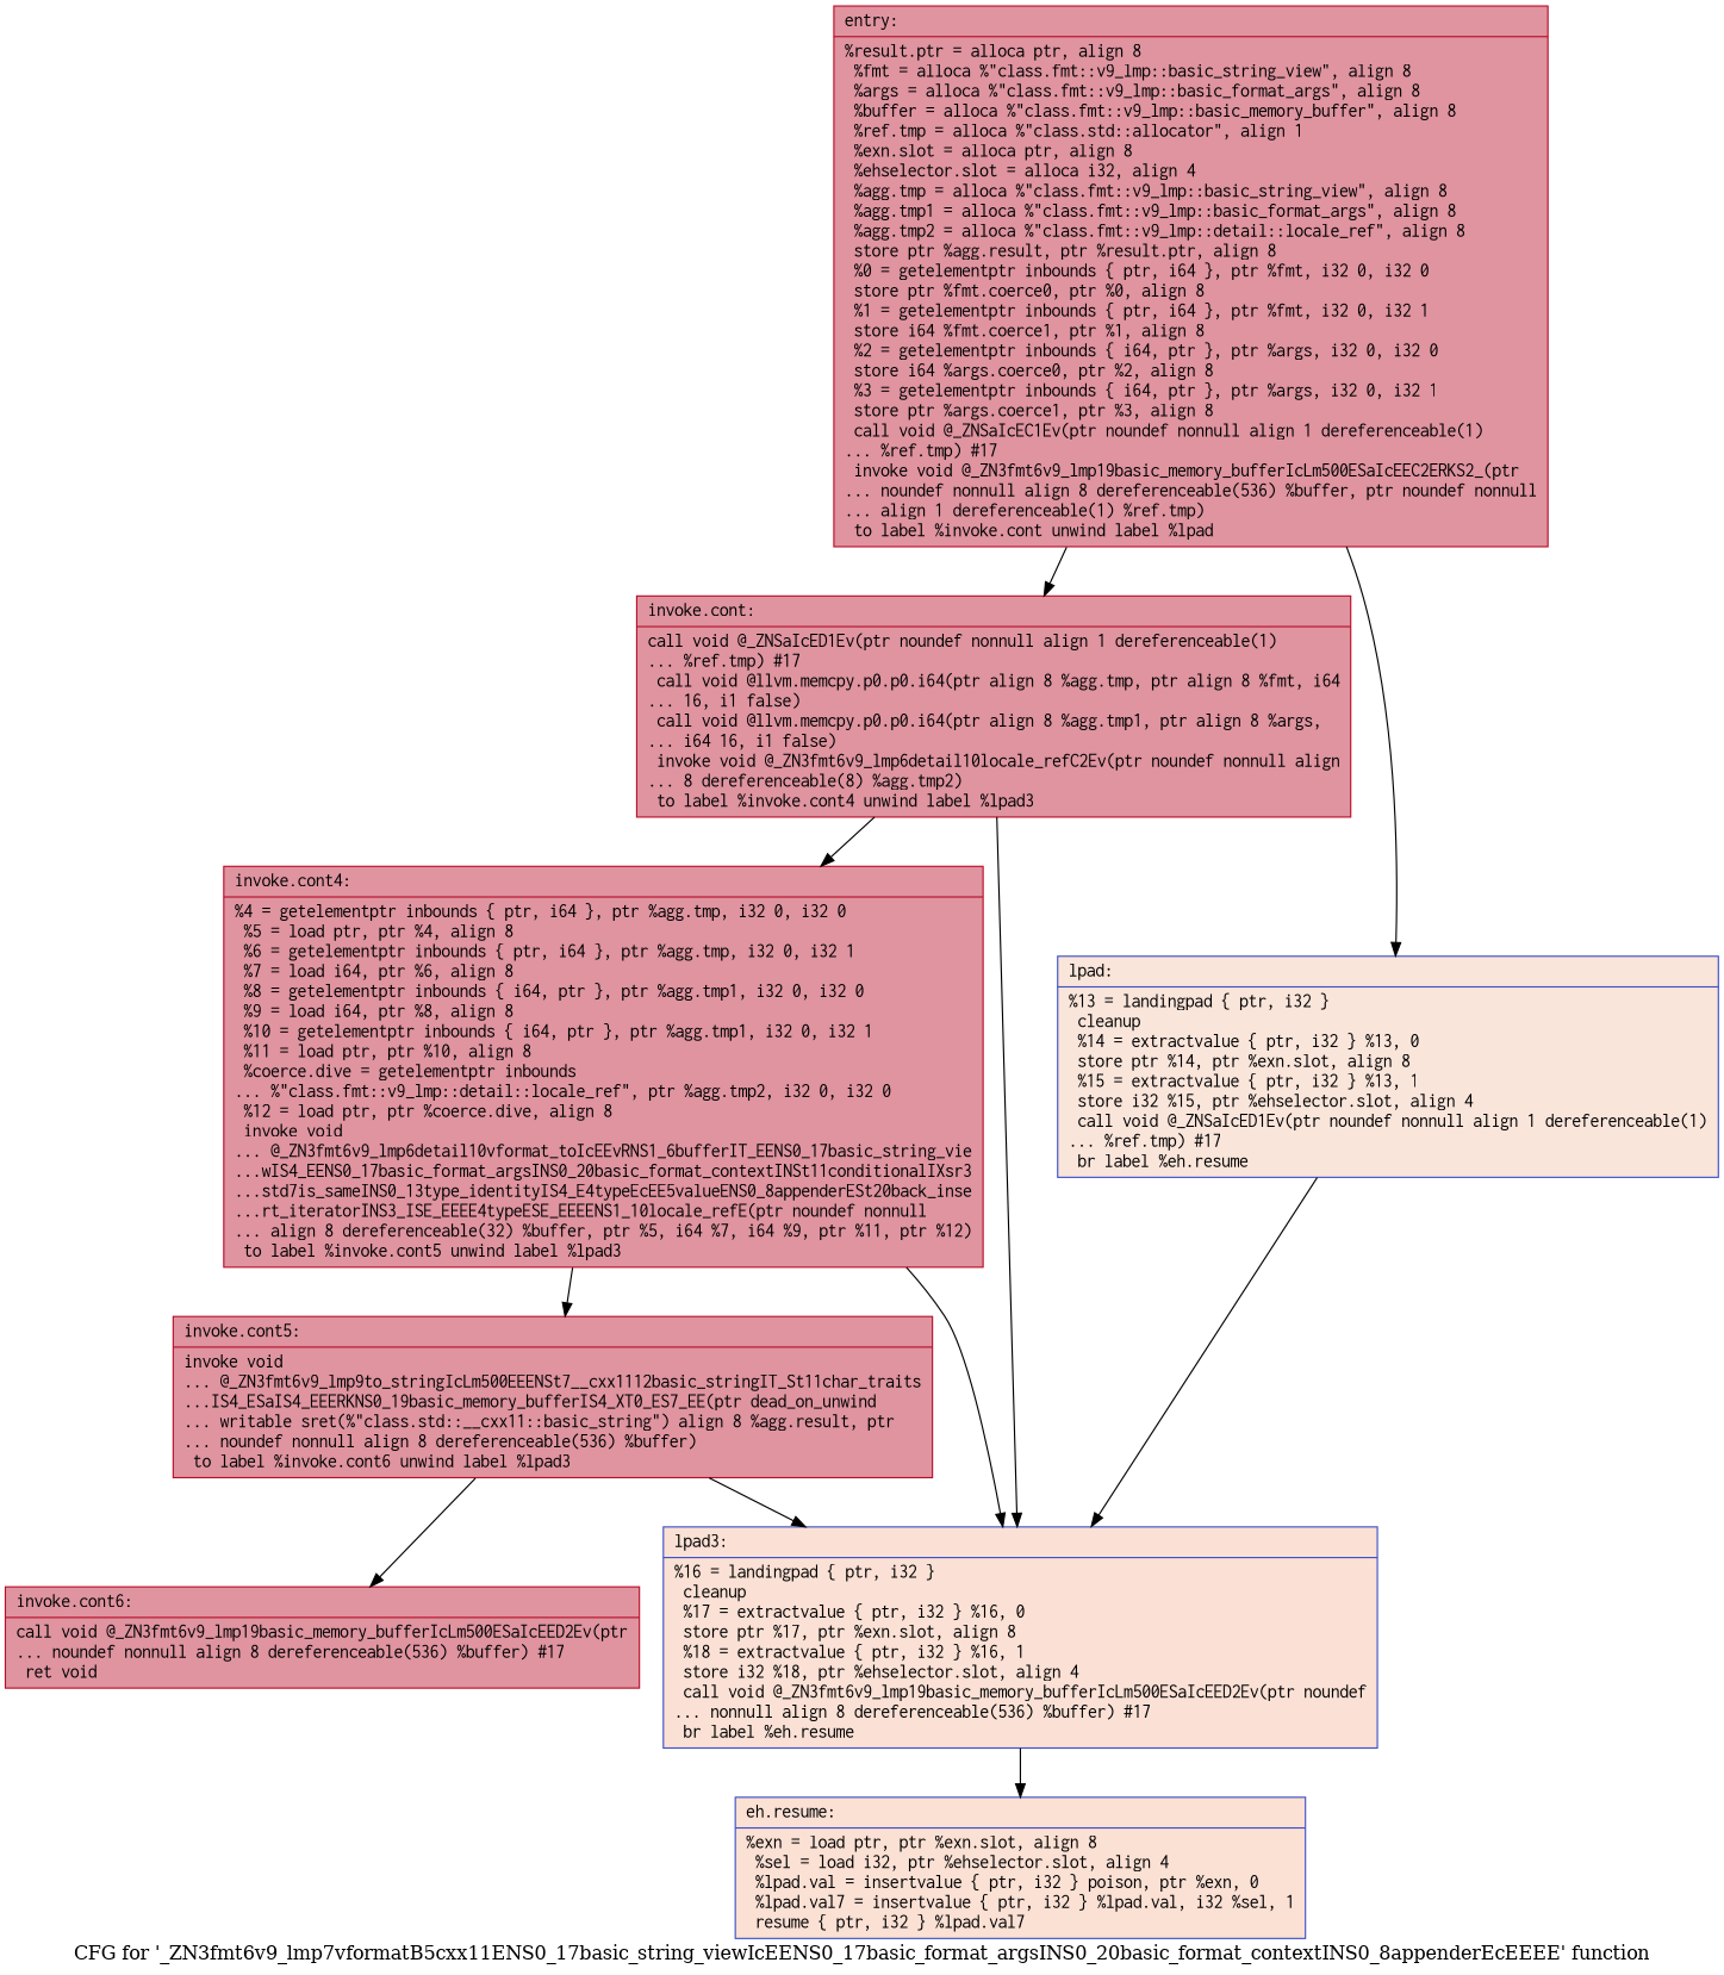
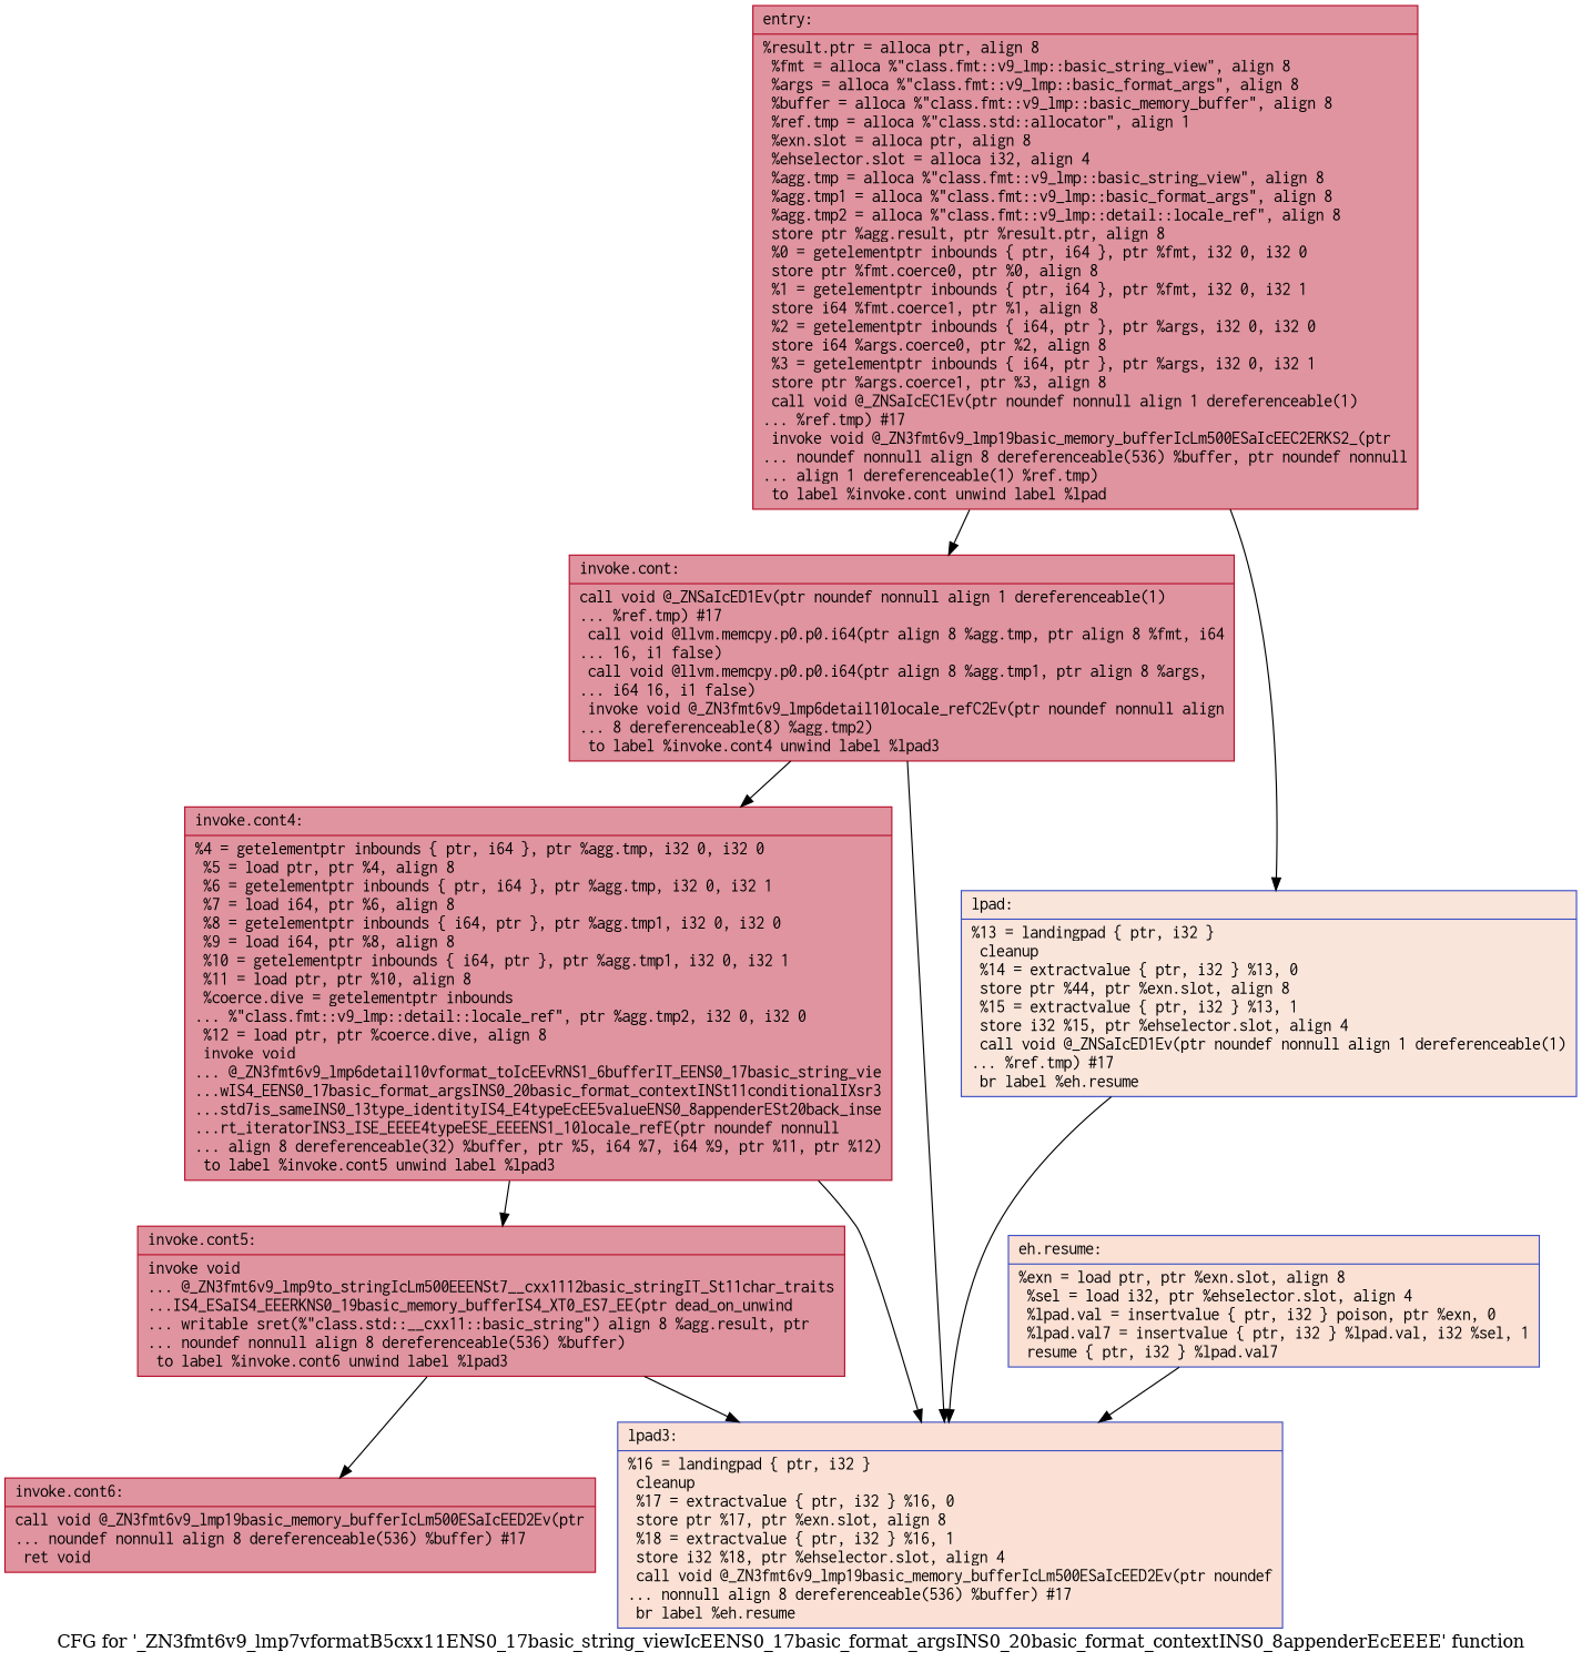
  digraph {
    label="CFG for '_ZN3fmt6v9_lmp7vformatB5cxx11ENS0_17basic_string_viewIcEENS0_17basic_format_argsINS0_20basic_format_contextINS0_8appenderEcEEEE' function"
    node [color="#b70d28ff" fillcolor="#b70d2870" fontname=Courier shape=record style=filled]
    n1 [label="{entry:\l|  %result.ptr = alloca ptr, align 8\l  %fmt = alloca %\"class.fmt::v9_lmp::basic_string_view\", align 8\l  %args = alloca %\"class.fmt::v9_lmp::basic_format_args\", align 8\l  %buffer = alloca %\"class.fmt::v9_lmp::basic_memory_buffer\", align 8\l  %ref.tmp = alloca %\"class.std::allocator\", align 1\l  %exn.slot = alloca ptr, align 8\l  %ehselector.slot = alloca i32, align 4\l  %agg.tmp = alloca %\"class.fmt::v9_lmp::basic_string_view\", align 8\l  %agg.tmp1 = alloca %\"class.fmt::v9_lmp::basic_format_args\", align 8\l  %agg.tmp2 = alloca %\"class.fmt::v9_lmp::detail::locale_ref\", align 8\l  store ptr %agg.result, ptr %result.ptr, align 8\l  %0 = getelementptr inbounds \{ ptr, i64 \}, ptr %fmt, i32 0, i32 0\l  store ptr %fmt.coerce0, ptr %0, align 8\l  %1 = getelementptr inbounds \{ ptr, i64 \}, ptr %fmt, i32 0, i32 1\l  store i64 %fmt.coerce1, ptr %1, align 8\l  %2 = getelementptr inbounds \{ i64, ptr \}, ptr %args, i32 0, i32 0\l  store i64 %args.coerce0, ptr %2, align 8\l  %3 = getelementptr inbounds \{ i64, ptr \}, ptr %args, i32 0, i32 1\l  store ptr %args.coerce1, ptr %3, align 8\l  call void @_ZNSaIcEC1Ev(ptr noundef nonnull align 1 dereferenceable(1)\l... %ref.tmp) #17\l  invoke void @_ZN3fmt6v9_lmp19basic_memory_bufferIcLm500ESaIcEEC2ERKS2_(ptr\l... noundef nonnull align 8 dereferenceable(536) %buffer, ptr noundef nonnull\l... align 1 dereferenceable(1) %ref.tmp)\l          to label %invoke.cont unwind label %lpad\l}"]
    n2 [label="{invoke.cont:\l|  call void @_ZNSaIcED1Ev(ptr noundef nonnull align 1 dereferenceable(1)\l... %ref.tmp) #17\l  call void @llvm.memcpy.p0.p0.i64(ptr align 8 %agg.tmp, ptr align 8 %fmt, i64\l... 16, i1 false)\l  call void @llvm.memcpy.p0.p0.i64(ptr align 8 %agg.tmp1, ptr align 8 %args,\l... i64 16, i1 false)\l  invoke void @_ZN3fmt6v9_lmp6detail10locale_refC2Ev(ptr noundef nonnull align\l... 8 dereferenceable(8) %agg.tmp2)\l          to label %invoke.cont4 unwind label %lpad3\l}"]
-   n3 [color="#3d50c3ff" fillcolor="#f4c5ad70" label="{lpad:\l|  %13 = landingpad \{ ptr, i32 \}\l          cleanup\l  %14 = extractvalue \{ ptr, i32 \} %13, 0\l  store ptr %14, ptr %exn.slot, align 8\l  %15 = extractvalue \{ ptr, i32 \} %13, 1\l  store i32 %15, ptr %ehselector.slot, align 4\l  call void @_ZNSaIcED1Ev(ptr noundef nonnull align 1 dereferenceable(1)\l... %ref.tmp) #17\l  br label %eh.resume\l}"]
+   n3 [color="#3d50c3ff" fillcolor="#f4c5ad70" label="{lpad:\l|  %13 = landingpad \{ ptr, i32 \}\l          cleanup\l  %14 = extractvalue \{ ptr, i32 \} %13, 0\l  store ptr %44, ptr %exn.slot, align 8\l  %15 = extractvalue \{ ptr, i32 \} %13, 1\l  store i32 %15, ptr %ehselector.slot, align 4\l  call void @_ZNSaIcED1Ev(ptr noundef nonnull align 1 dereferenceable(1)\l... %ref.tmp) #17\l  br label %eh.resume\l}"]
    n4 [label="{invoke.cont4:\l|  %4 = getelementptr inbounds \{ ptr, i64 \}, ptr %agg.tmp, i32 0, i32 0\l  %5 = load ptr, ptr %4, align 8\l  %6 = getelementptr inbounds \{ ptr, i64 \}, ptr %agg.tmp, i32 0, i32 1\l  %7 = load i64, ptr %6, align 8\l  %8 = getelementptr inbounds \{ i64, ptr \}, ptr %agg.tmp1, i32 0, i32 0\l  %9 = load i64, ptr %8, align 8\l  %10 = getelementptr inbounds \{ i64, ptr \}, ptr %agg.tmp1, i32 0, i32 1\l  %11 = load ptr, ptr %10, align 8\l  %coerce.dive = getelementptr inbounds\l... %\"class.fmt::v9_lmp::detail::locale_ref\", ptr %agg.tmp2, i32 0, i32 0\l  %12 = load ptr, ptr %coerce.dive, align 8\l  invoke void\l... @_ZN3fmt6v9_lmp6detail10vformat_toIcEEvRNS1_6bufferIT_EENS0_17basic_string_vie\l...wIS4_EENS0_17basic_format_argsINS0_20basic_format_contextINSt11conditionalIXsr3\l...std7is_sameINS0_13type_identityIS4_E4typeEcEE5valueENS0_8appenderESt20back_inse\l...rt_iteratorINS3_ISE_EEEE4typeESE_EEEENS1_10locale_refE(ptr noundef nonnull\l... align 8 dereferenceable(32) %buffer, ptr %5, i64 %7, i64 %9, ptr %11, ptr %12)\l          to label %invoke.cont5 unwind label %lpad3\l}"]
    n5 [color="#3d50c3ff" fillcolor="#f7bca170" label="{lpad3:\l|  %16 = landingpad \{ ptr, i32 \}\l          cleanup\l  %17 = extractvalue \{ ptr, i32 \} %16, 0\l  store ptr %17, ptr %exn.slot, align 8\l  %18 = extractvalue \{ ptr, i32 \} %16, 1\l  store i32 %18, ptr %ehselector.slot, align 4\l  call void @_ZN3fmt6v9_lmp19basic_memory_bufferIcLm500ESaIcEED2Ev(ptr noundef\l... nonnull align 8 dereferenceable(536) %buffer) #17\l  br label %eh.resume\l}"]
    n6 [label="{invoke.cont5:\l|  invoke void\l... @_ZN3fmt6v9_lmp9to_stringIcLm500EEENSt7__cxx1112basic_stringIT_St11char_traits\l...IS4_ESaIS4_EEERKNS0_19basic_memory_bufferIS4_XT0_ES7_EE(ptr dead_on_unwind\l... writable sret(%\"class.std::__cxx11::basic_string\") align 8 %agg.result, ptr\l... noundef nonnull align 8 dereferenceable(536) %buffer)\l          to label %invoke.cont6 unwind label %lpad3\l}"]
    n7 [color="#3d50c3ff" fillcolor="#f7b99e70" label="{eh.resume:\l|  %exn = load ptr, ptr %exn.slot, align 8\l  %sel = load i32, ptr %ehselector.slot, align 4\l  %lpad.val = insertvalue \{ ptr, i32 \} poison, ptr %exn, 0\l  %lpad.val7 = insertvalue \{ ptr, i32 \} %lpad.val, i32 %sel, 1\l  resume \{ ptr, i32 \} %lpad.val7\l}"]
    n8 [label="{invoke.cont6:\l|  call void @_ZN3fmt6v9_lmp19basic_memory_bufferIcLm500ESaIcEED2Ev(ptr\l... noundef nonnull align 8 dereferenceable(536) %buffer) #17\l  ret void\l}"]
    n1 -> n2
    n1 -> n3
    n2 -> n4
    n2 -> n5
    n3 -> n5
    n4 -> n5
    n4 -> n6
-   n5 -> n7
+   n7 -> n5
    n6 -> n5
    n6 -> n8
  }
